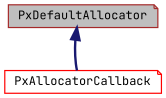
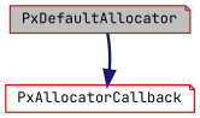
  digraph {
    fontname="JetBrains Mono"
    node [fontname="JetBrains Mono" fontsize=10 shape=note style=filled]
    n1 [color=brown fillcolor=grey75 fontcolor=black height=0.2 label=PxDefaultAllocator width=0.4]
    n2 [color=red fillcolor=white height=0.2 label=PxAllocatorCallback width=0.4]
-   n1 -> n2 [color=midnightblue dir=back fontname="JetBrains Mono" fontsize=10 labelfontname=Helvetica labelfontsize=10 style=bold]
+   n2 -> n1 [color=midnightblue dir=back fontname="JetBrains Mono" fontsize=10 labelfontname=Helvetica labelfontsize=10 style=bold]
  }
